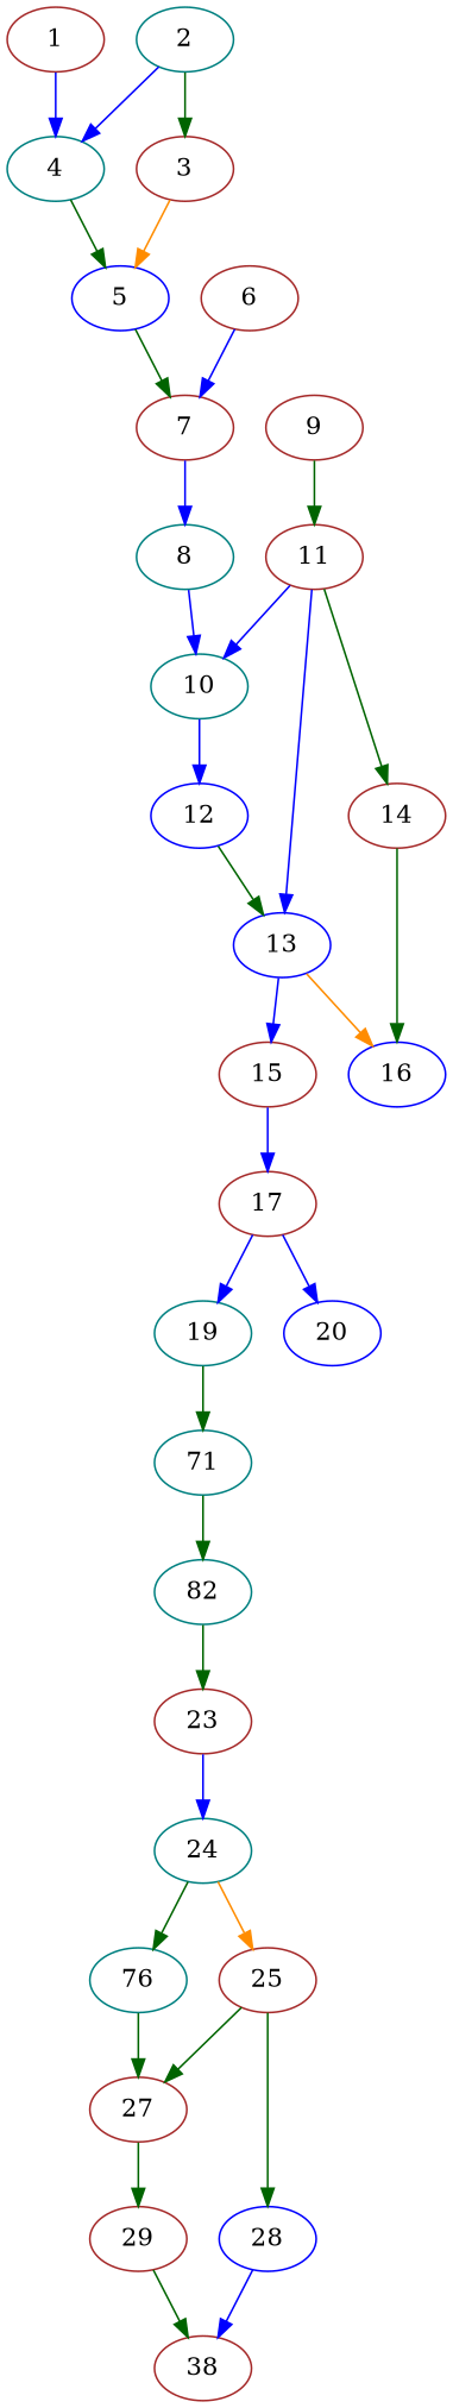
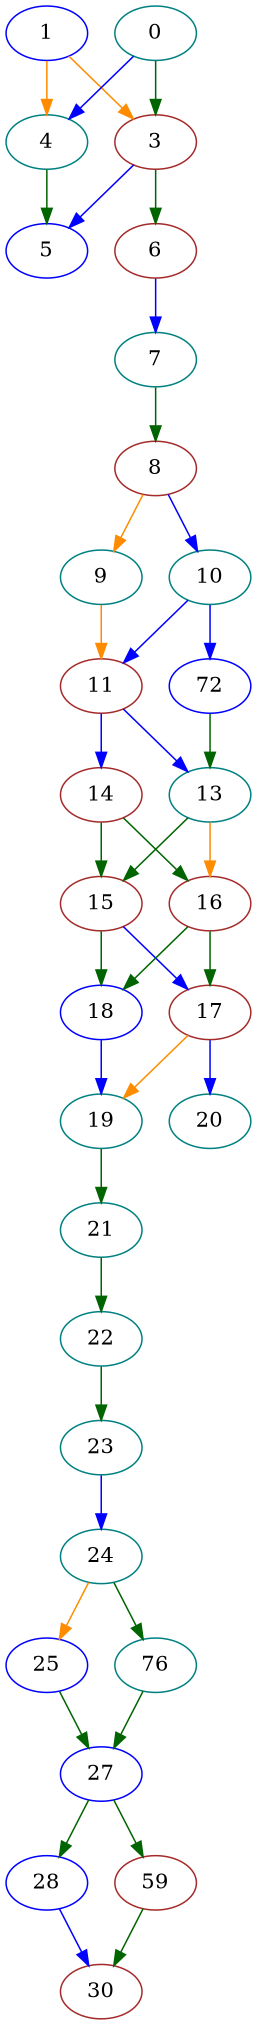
  digraph {
    node [alpha=0.08 color=brown]
    edge [color=darkgreen]
-   1 [alpha=0.20 expect_size=13446144]
+   1 [alpha=0.20 color=blue expect_size=13446144]
    3 [alpha=0.12 expect_size=35946496]
    4 [alpha=0.03 color=teal expect_size=34955264]
    5 [alpha=0.17 color=blue expect_size=24895488]
    6 [alpha=0.09 expect_size=36956160]
-   7 [alpha=0.07 expect_size=15887360]
-   2 [color=teal expect_size=9767936]
-   8 [color=teal expect_size=8773632]
-   9 [alpha=0.09 expect_size=27735040]
+   7 [alpha=0.07 color=teal expect_size=15887360]
+   2 [color=teal expect_size=9767936 label=0]
+   8 [expect_size=8773632]
+   9 [alpha=0.09 color=teal expect_size=27735040]
    10 [alpha=0.04 color=teal expect_size=11757568]
    11 [alpha=0.13 expect_size=23740416]
-   12 [alpha=0.07 color=blue expect_size=22616064]
-   13 [alpha=0.02 color=blue expect_size=41672704]
+   12 [alpha=0.07 color=blue expect_size=22616064 label=72]
+   13 [alpha=0.02 color=teal expect_size=41672704]
    14 [expect_size=22650880]
    15 [alpha=0.10 expect_size=30732288]
-   16 [alpha=0.02 color=blue expect_size=22645760]
+   16 [alpha=0.02 expect_size=22645760]
    17 [alpha=0.07 expect_size=42991616]
+   18 [alpha=0.05 color=blue expect_size=12556288]
    19 [color=teal expect_size=31952896]
-   20 [alpha=0.12 color=blue expect_size=52308992]
-   21 [alpha=0.00 color=teal expect_size=13905920 label=71]
-   22 [alpha=0.10 color=teal expect_size=44030976 label=82]
-   23 [alpha=0.13 expect_size=14336000]
+   20 [alpha=0.12 color=teal expect_size=52308992]
+   21 [alpha=0.00 color=teal expect_size=13905920]
+   22 [alpha=0.10 color=teal expect_size=44030976]
+   23 [alpha=0.13 color=teal expect_size=14336000]
    24 [color=teal expect_size=18455552]
-   25 [alpha=0.12 expect_size=38439936]
+   25 [alpha=0.12 color=blue expect_size=38439936]
    n26 [alpha=0.09 color=teal expect_size=15554560 label=76]
-   27 [alpha=0.10 expect_size=20471808]
+   27 [alpha=0.10 color=blue expect_size=20471808]
    28 [alpha=0.13 color=blue expect_size=36374528]
-   29 [alpha=0.06 expect_size=48703488]
-   30 [alpha=0.01 expect_size=20590592 label=38]
-   1 -> 4 [color=blue]
-   3 -> 5 [color=darkorange]
+   29 [alpha=0.06 expect_size=48703488 label=59]
+   30 [alpha=0.01 expect_size=20590592]
+   1 -> 3 [color=darkorange]
+   1 -> 4 [color=darkorange]
+   3 -> 5 [color=blue]
+   3 -> 6
    4 -> 5
-   5 -> 7
    6 -> 7 [color=blue]
-   7 -> 8 [color=blue]
+   7 -> 8
    2 -> 3
    2 -> 4 [color=blue]
+   8 -> 9 [color=darkorange]
    8 -> 10 [color=blue]
-   9 -> 11
-   11 -> 10 [color=blue]
+   9 -> 11 [color=darkorange]
+   10 -> 11 [color=blue]
    10 -> 12 [color=blue]
    11 -> 13 [color=blue]
-   11 -> 14
+   11 -> 14 [color=blue]
    12 -> 13
-   13 -> 15 [color=blue]
+   13 -> 15
    13 -> 16 [color=darkorange]
+   14 -> 15
    14 -> 16
    15 -> 17 [color=blue]
-   17 -> 19 [color=blue]
+   15 -> 18
+   16 -> 17
+   16 -> 18
+   17 -> 19 [color=darkorange]
    17 -> 20 [color=blue]
+   18 -> 19 [color=blue]
    19 -> 21
    21 -> 22
    22 -> 23
    23 -> 24 [color=blue]
    24 -> 25 [color=darkorange]
    24 -> n26
    25 -> 27
    n26 -> 27
-   25 -> 28
+   27 -> 28
    27 -> 29
    28 -> 30 [color=blue]
    29 -> 30
  }
